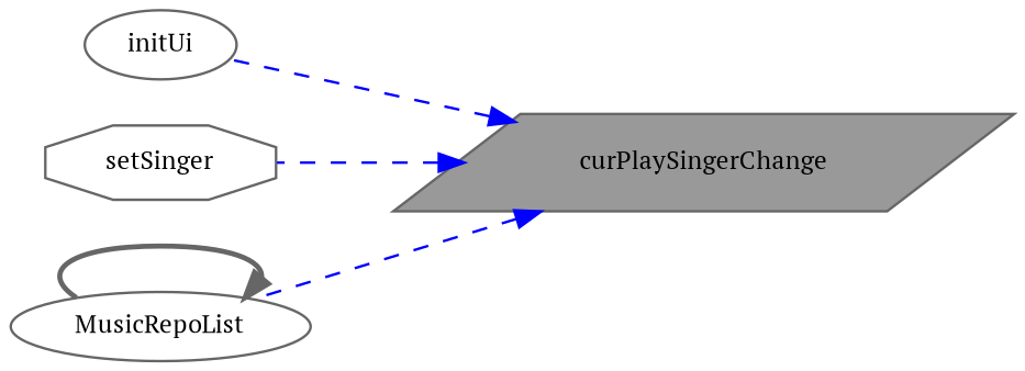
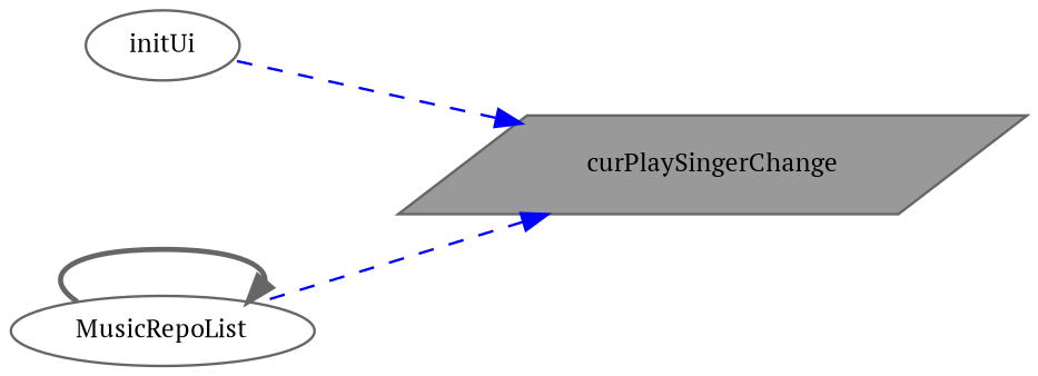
  digraph {
    fontname="PT Serif"
    rankdir=RL
    node [color=grey40 fillcolor=white fontname="PT Serif" fontsize=10 shape=ellipse style=filled]
    edge [color=blue dir=back fontname="PT Serif" fontsize=10 labelfontname=Helvetica labelfontsize=10 style=dashed]
    n1 [color=gray40 fillcolor=grey60 fontcolor=black height=0.2 label=curPlaySingerChange shape=parallelogram width=0.4]
    n2 [height=0.2 label=initUi width=0.4]
-   n3 [height=0.2 label=setSinger shape=octagon width=0.4]
    n4 [height=0.2 label=MusicRepoList width=0.4]
    n1 -> n2
-   n1 -> n3
    n1 -> n4
    n4 -> n4 [color=gray40 style=bold]
  }
